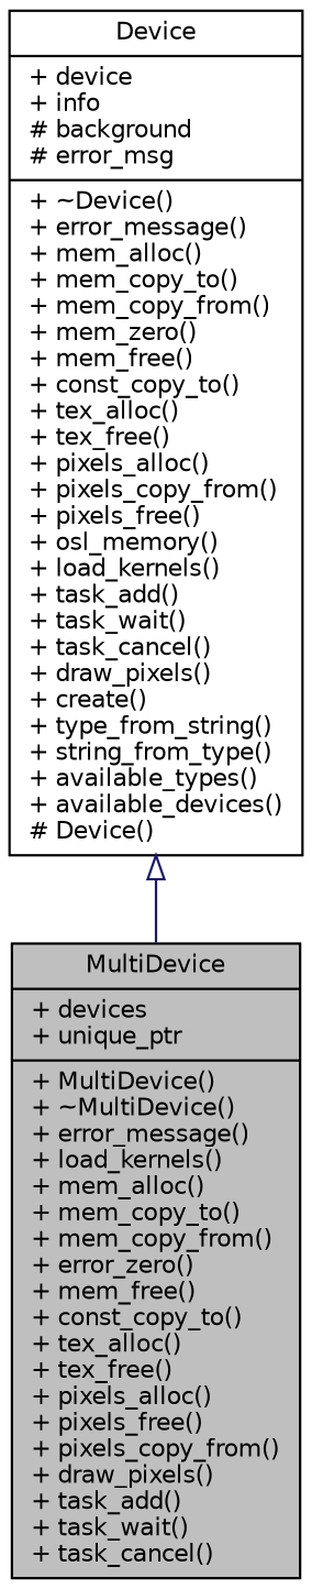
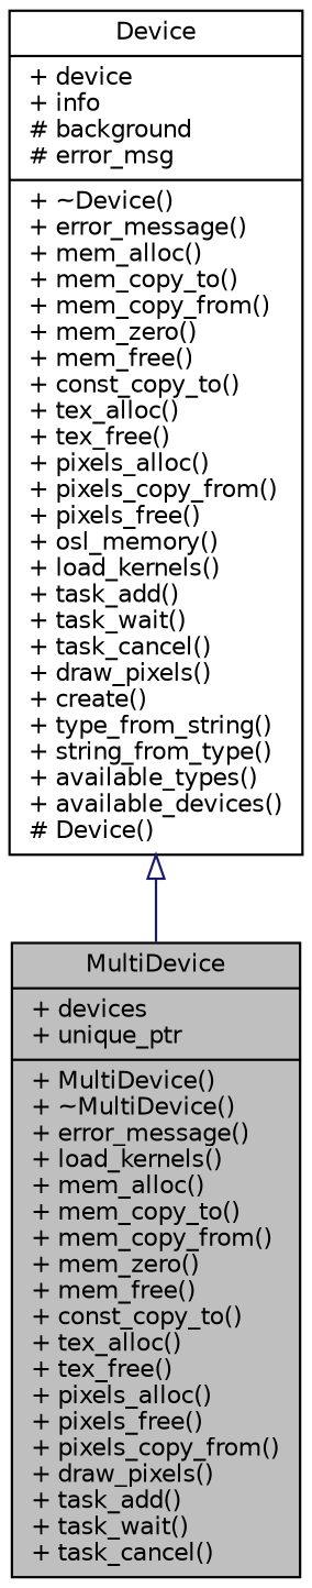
  digraph {
    node [color=black fontname=Helvetica fontsize=10 shape=record style=filled]
-   n1 [fillcolor=grey75 fontcolor=black height=0.2 label="{MultiDevice\n|+ devices\l+ unique_ptr\l|+ MultiDevice()\l+ ~MultiDevice()\l+ error_message()\l+ load_kernels()\l+ mem_alloc()\l+ mem_copy_to()\l+ mem_copy_from()\l+ error_zero()\l+ mem_free()\l+ const_copy_to()\l+ tex_alloc()\l+ tex_free()\l+ pixels_alloc()\l+ pixels_free()\l+ pixels_copy_from()\l+ draw_pixels()\l+ task_add()\l+ task_wait()\l+ task_cancel()\l}" width=0.4]
+   n1 [fillcolor=grey75 fontcolor=black height=0.2 label="{MultiDevice\n|+ devices\l+ unique_ptr\l|+ MultiDevice()\l+ ~MultiDevice()\l+ error_message()\l+ load_kernels()\l+ mem_alloc()\l+ mem_copy_to()\l+ mem_copy_from()\l+ mem_zero()\l+ mem_free()\l+ const_copy_to()\l+ tex_alloc()\l+ tex_free()\l+ pixels_alloc()\l+ pixels_free()\l+ pixels_copy_from()\l+ draw_pixels()\l+ task_add()\l+ task_wait()\l+ task_cancel()\l}" width=0.4]
    n2 [fillcolor=white height=0.2 label="{Device\n|+ device\l+ info\l# background\l# error_msg\l|+ ~Device()\l+ error_message()\l+ mem_alloc()\l+ mem_copy_to()\l+ mem_copy_from()\l+ mem_zero()\l+ mem_free()\l+ const_copy_to()\l+ tex_alloc()\l+ tex_free()\l+ pixels_alloc()\l+ pixels_copy_from()\l+ pixels_free()\l+ osl_memory()\l+ load_kernels()\l+ task_add()\l+ task_wait()\l+ task_cancel()\l+ draw_pixels()\l+ create()\l+ type_from_string()\l+ string_from_type()\l+ available_types()\l+ available_devices()\l# Device()\l}" width=0.4]
    n2 -> n1 [arrowtail=empty color=midnightblue dir=back fontname=Helvetica fontsize=10 labelfontname=Helvetica labelfontsize=10 style=solid]
  }
